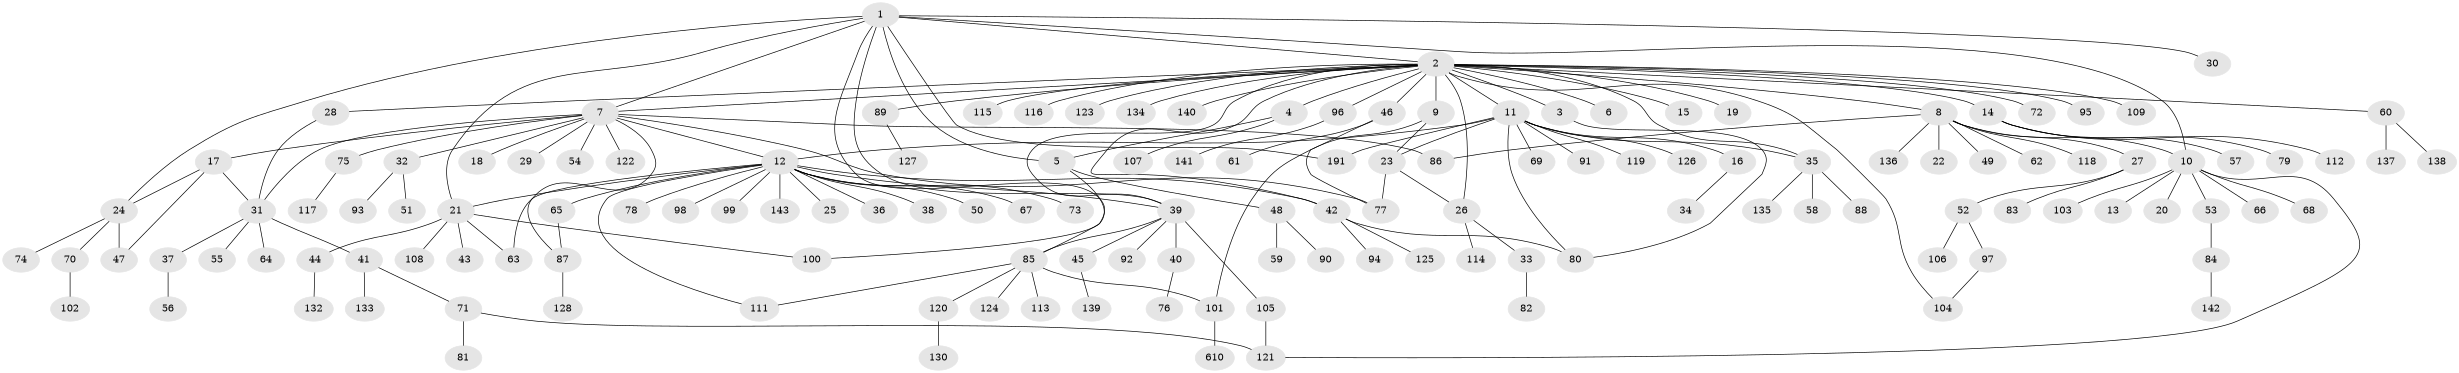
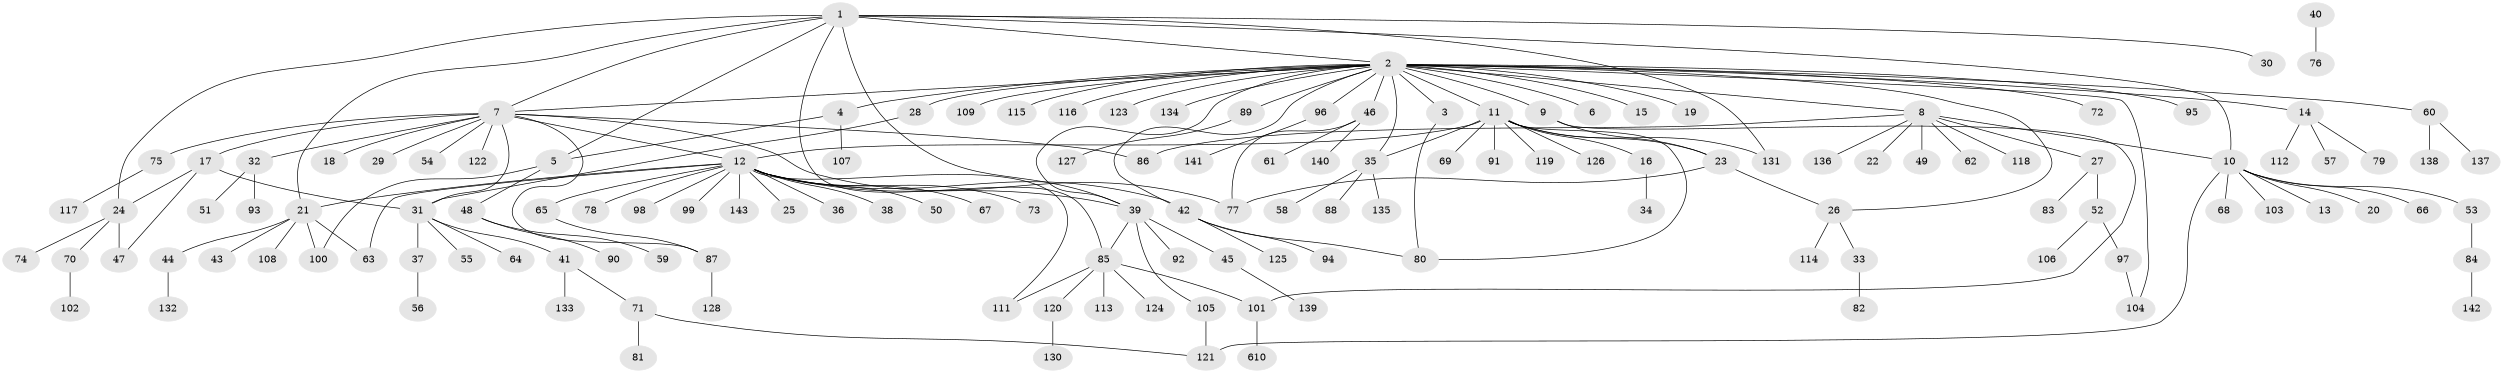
  graph {
    node [color=gray90 style=filled]
    1
    2
    5
    7
    10
    21
    24
    30
    39
    85
-   131 [label=191]
+   131
    3
    4
    6
    8
    9
    11
    14
    15
    19
    26
    28
    35
    42
    46
    60
    72
    89
    95
    96
    104
    109
    115
    116
    123
    134
    140
    48
    100
    12
    17
    18
    29
    31
    32
    54
    75
    77
    86
    87
    122
    13
    20
    53
    66
    68
    103
    121
    63
    43
    44
    108
    47
    70
    74
    40
    45
    92
    105
    101
    111
    113
    120
    124
    80
    107
    22
    27
    49
    62
    118
    136
    23
    16
    69
    91
    119
    126
    57
    79
    112
    33
    114
    58
    88
    135
    94
    125
    61
    137
    138
    127
    141
    59
    90
    25
    36
    38
    50
    65
    67
    73
    78
    98
    99
    143
    37
    41
    55
    64
    51
    93
    117
    128
    52
    83
    n127 [label=610]
    84
    34
    132
    102
    82
    97
    106
    56
    71
    133
    76
    139
    81
    142
    130
    1 -- 2
    1 -- 5
    1 -- 7
    1 -- 10
    1 -- 21
    1 -- 24
    1 -- 30
    1 -- 39
    1 -- 85
    1 -- 131
    2 -- 7
    2 -- 39
    2 -- 3
    2 -- 4
    2 -- 6
    2 -- 8
    2 -- 9
    2 -- 11
    2 -- 14
    2 -- 15
    2 -- 19
    2 -- 26
    2 -- 28
    2 -- 35
    2 -- 42
    2 -- 46
    2 -- 60
    2 -- 72
    2 -- 89
    2 -- 95
    2 -- 96
    2 -- 104
    2 -- 109
    2 -- 115
    2 -- 116
    2 -- 123
    2 -- 134
-   2 -- 140
+   46 -- 140
    5 -- 48
    5 -- 100
    7 -- 12
    7 -- 17
    7 -- 18
    7 -- 29
    7 -- 31
    7 -- 32
    7 -- 54
    7 -- 75
    7 -- 77
    7 -- 86
    7 -- 87
    7 -- 122
    10 -- 13
    10 -- 20
    10 -- 53
    10 -- 66
    10 -- 68
    10 -- 103
    10 -- 121
    21 -- 100
    21 -- 63
    21 -- 43
    21 -- 44
    21 -- 108
    24 -- 47
    24 -- 70
    24 -- 74
    39 -- 85
-   39 -- 40
    39 -- 45
    39 -- 92
    39 -- 105
    85 -- 101
    85 -- 111
    85 -- 113
    85 -- 120
    85 -- 124
    3 -- 80
    4 -- 5
    4 -- 107
    8 -- 10
    8 -- 86
    8 -- 22
    8 -- 27
    8 -- 49
    8 -- 62
    8 -- 118
    8 -- 136
    9 -- 101
    9 -- 23
    11 -- 131
    11 -- 35
    11 -- 12
    11 -- 80
    11 -- 23
    11 -- 16
    11 -- 69
    11 -- 91
    11 -- 119
    11 -- 126
    14 -- 57
    14 -- 79
    14 -- 112
    26 -- 33
    26 -- 114
    28 -- 31
    35 -- 58
    35 -- 88
    35 -- 135
    42 -- 80
    42 -- 94
    42 -- 125
    46 -- 77
    46 -- 61
    60 -- 137
    60 -- 138
    89 -- 127
    96 -- 141
    48 -- 59
    48 -- 90
    12 -- 21
    12 -- 39
    12 -- 42
    12 -- 63
    12 -- 111
    12 -- 25
    12 -- 36
    12 -- 38
    12 -- 50
    12 -- 65
    12 -- 67
    12 -- 73
    12 -- 78
    12 -- 98
    12 -- 99
    12 -- 143
    17 -- 24
    17 -- 31
    17 -- 47
    31 -- 37
    31 -- 41
    31 -- 55
    31 -- 64
    32 -- 51
    32 -- 93
    75 -- 117
    87 -- 128
    53 -- 84
    44 -- 132
    70 -- 102
    40 -- 76
    45 -- 139
    105 -- 121
    101 -- n127
    120 -- 130
    27 -- 52
    27 -- 83
    23 -- 26
    23 -- 77
    16 -- 34
    33 -- 82
    65 -- 87
    37 -- 56
    41 -- 71
    41 -- 133
    52 -- 97
    52 -- 106
    84 -- 142
    97 -- 104
    71 -- 121
    71 -- 81
  }
